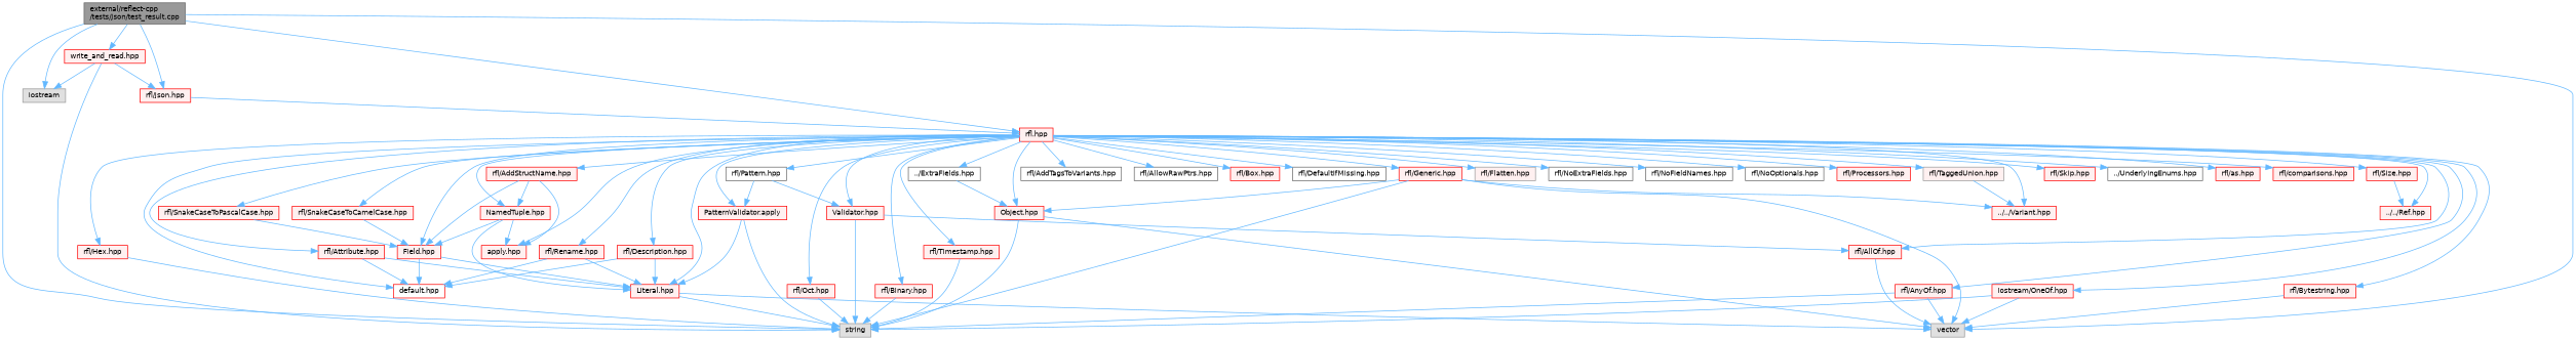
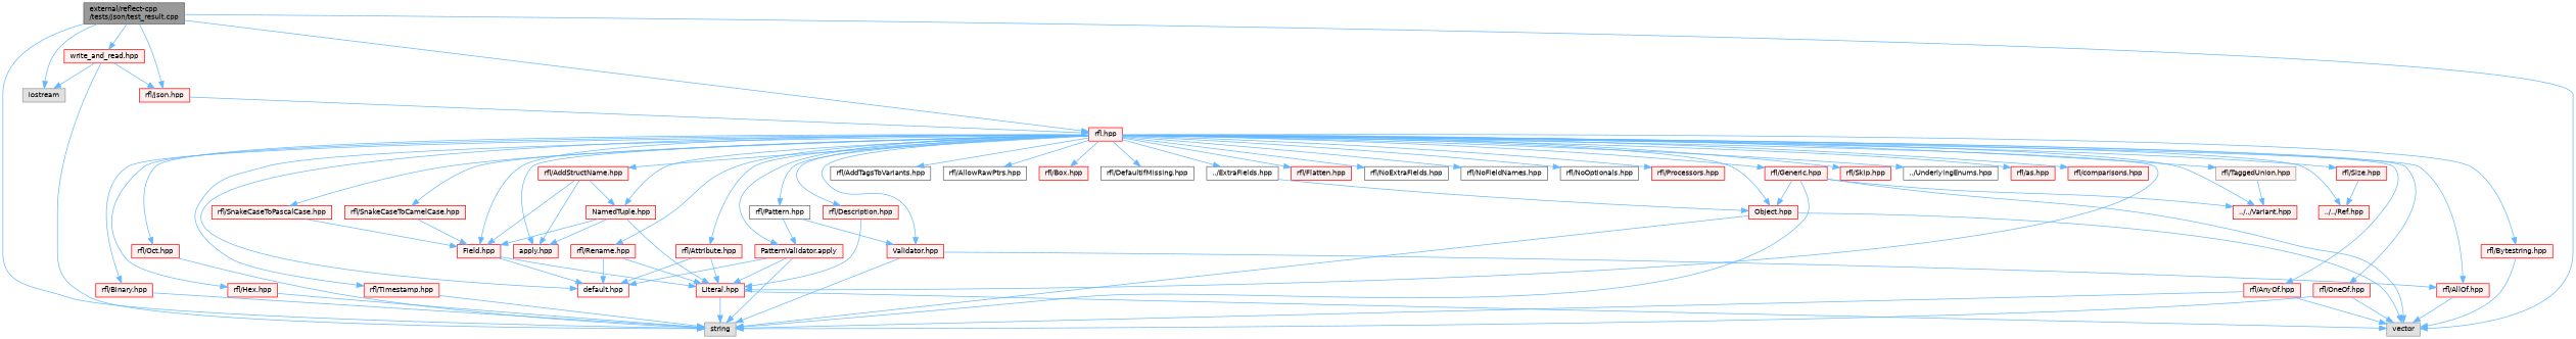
  digraph {
    node [color=red fillcolor="#FFF0F0" fontname=Helvetica fontsize=10 shape=box style=filled]
    edge [color=steelblue1 fontname=Helvetica fontsize=10 labelfontname=Helvetica labelfontsize=10 style=solid]
    n1 [color=gray40 fillcolor=grey60 fontcolor=black height=0.2 label="external/reflect-cpp\l/tests/json/test_result.cpp" width=0.4]
    n2 [color=grey60 fillcolor="#E0E0E0" height=0.2 label=iostream width=0.4]
    n3 [height=0.2 label="rfl.hpp" width=0.4]
    n4 [color=grey60 fillcolor="#E0E0E0" height=0.2 label=string width=0.4]
    n5 [color=grey60 fillcolor="#E0E0E0" height=0.2 label=vector width=0.4]
    n6 [height=0.2 label="rfl/json.hpp" width=0.4]
    n7 [height=0.2 label="write_and_read.hpp" width=0.4]
    n8 [height=0.2 label="rfl/AddStructName.hpp" width=0.4]
    n9 [height=0.2 label="Field.hpp" width=0.4]
    n10 [height=0.2 label="Literal.hpp" width=0.4]
    n11 [fillcolor=white height=0.2 label="default.hpp" width=0.4]
    n12 [height=0.2 label="apply.hpp" width=0.4]
    n13 [color=grey40 fillcolor=white height=0.2 label="rfl/AddTagsToVariants.hpp" width=0.4]
    n14 [height=0.2 label="rfl/AllOf.hpp" width=0.4]
    n15 [color=grey40 fillcolor=white height=0.2 label="rfl/AllowRawPtrs.hpp" width=0.4]
    n16 [height=0.2 label="rfl/AnyOf.hpp" width=0.4]
    n17 [height=0.2 label="rfl/Attribute.hpp" width=0.4]
    n18 [height=0.2 label="rfl/Binary.hpp" width=0.4]
    n19 [height=0.2 label="rfl/Box.hpp" width=0.4]
    n20 [height=0.2 label="rfl/Bytestring.hpp" width=0.4]
    n21 [color=grey40 fillcolor=white height=0.2 label="rfl/DefaultIfMissing.hpp" width=0.4]
    n22 [height=0.2 label="rfl/Description.hpp" width=0.4]
    n23 [color=grey40 fillcolor=white height=0.2 label="../ExtraFields.hpp" width=0.4]
    n24 [height=0.2 label="Object.hpp" width=0.4]
-   n25 [color=grey60 height=0.2 label="rfl/Flatten.hpp" width=0.4]
+   n25 [height=0.2 label="rfl/Flatten.hpp" width=0.4]
    n26 [height=0.2 label="rfl/Generic.hpp" width=0.4]
    n27 [height=0.2 label="../../Variant.hpp" width=0.4]
    n28 [height=0.2 label="rfl/Hex.hpp" width=0.4]
    n29 [height=0.2 label="NamedTuple.hpp" width=0.4]
    n30 [color=grey40 fillcolor=white height=0.2 label="rfl/NoExtraFields.hpp" width=0.4]
    n31 [color=grey40 fillcolor=white height=0.2 label="rfl/NoFieldNames.hpp" width=0.4]
    n32 [color=grey40 fillcolor=white height=0.2 label="rfl/NoOptionals.hpp" width=0.4]
    n33 [height=0.2 label="rfl/Oct.hpp" width=0.4]
-   n34 [height=0.2 label="iostream/OneOf.hpp" width=0.4]
+   n34 [height=0.2 label="rfl/OneOf.hpp" width=0.4]
    n35 [color=grey40 fillcolor=white height=0.2 label="rfl/Pattern.hpp" width=0.4]
    n36 [height=0.2 label="PatternValidator.apply" width=0.4]
    n37 [height=0.2 label="Validator.hpp" width=0.4]
    n38 [height=0.2 label="rfl/Processors.hpp" width=0.4]
    n39 [height=0.2 label="../../Ref.hpp" width=0.4]
    n40 [height=0.2 label="rfl/Rename.hpp" width=0.4]
    n41 [height=0.2 label="rfl/Size.hpp" width=0.4]
    n42 [height=0.2 label="rfl/Skip.hpp" width=0.4]
    n43 [height=0.2 label="rfl/SnakeCaseToCamelCase.hpp" width=0.4]
    n44 [height=0.2 label="rfl/SnakeCaseToPascalCase.hpp" width=0.4]
    n45 [color=grey60 height=0.2 label="rfl/TaggedUnion.hpp" width=0.4]
    n46 [height=0.2 label="rfl/Timestamp.hpp" width=0.4]
    n47 [color=grey40 fillcolor=white height=0.2 label="../UnderlyingEnums.hpp" width=0.4]
    n48 [height=0.2 label="rfl/as.hpp" width=0.4]
    n49 [height=0.2 label="rfl/comparisons.hpp" width=0.4]
    n1 -> n2
    n1 -> n3
    n1 -> n4
    n1 -> n5
    n1 -> n6
    n1 -> n7
    n3 -> n8
    n3 -> n9
    n3 -> n10
    n3 -> n11
    n3 -> n12
    n3 -> n13
    n3 -> n14
    n3 -> n15
    n3 -> n16
    n3 -> n17
    n3 -> n18
    n3 -> n19
    n3 -> n20
    n3 -> n21
    n3 -> n22
    n3 -> n23
    n3 -> n24
    n3 -> n25
    n3 -> n26
    n3 -> n27
    n3 -> n28
    n3 -> n29
    n3 -> n30
    n3 -> n31
    n3 -> n32
    n3 -> n33
    n3 -> n34
    n3 -> n35
    n3 -> n36
    n3 -> n37
    n3 -> n38
    n3 -> n39
    n3 -> n40
    n3 -> n41
    n3 -> n42
    n3 -> n43
    n3 -> n44
    n3 -> n45
    n3 -> n46
    n3 -> n47
    n3 -> n48
    n3 -> n49
    n6 -> n3
    n7 -> n2
    n7 -> n4
    n7 -> n6
    n8 -> n9
    n8 -> n12
    n8 -> n29
    n9 -> n10
    n9 -> n11
    n10 -> n4
    n10 -> n5
    n14 -> n5
    n16 -> n4
    n16 -> n5
    n17 -> n10
    n17 -> n11
    n18 -> n4
    n20 -> n5
    n22 -> n10
-   n22 -> n11
+   n36 -> n11
    n23 -> n24
    n24 -> n4
    n24 -> n5
    n26 -> n4
    n26 -> n5
    n26 -> n24
    n26 -> n27
    n28 -> n4
    n29 -> n9
    n29 -> n10
    n29 -> n12
    n33 -> n4
    n34 -> n4
    n34 -> n5
    n35 -> n36
    n35 -> n37
    n36 -> n4
    n36 -> n10
    n37 -> n4
    n37 -> n14
    n40 -> n10
    n40 -> n11
    n41 -> n39
    n43 -> n9
    n44 -> n9
    n45 -> n27
    n46 -> n4
  }
